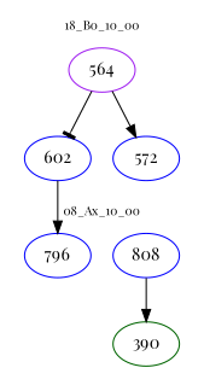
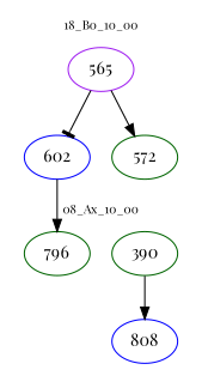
  digraph {
    fontname="Playfair Display"
    node [color=darkgreen fontname="Playfair Display"]
    edge [arrowhead=normal color=black fontname="Playfair Display"]
    n1 [color=blue label=808]
    n2 [label=390]
-   n3 [color=blue label=796]
-   n4 [color=purple label=564]
+   n3 [label=796]
+   n4 [color=purple label=565]
    n5 [color=blue label=602]
-   n6 [color=blue label=572]
+   n6 [label=572]
    subgraph cluster_1 {
      color=white
      fontsize=10
      label="08_Ax_10_00"
      n1
      n2
      n3
    }
    subgraph cluster_2 {
      color=white
      fontsize=10
      label="18_B0_10_00"
      n4
      n5
      n6
    }
-   n1 -> n2
+   n2 -> n1
    n4 -> n5 [arrowhead=tee]
    n4 -> n6
    n5 -> n3
  }
